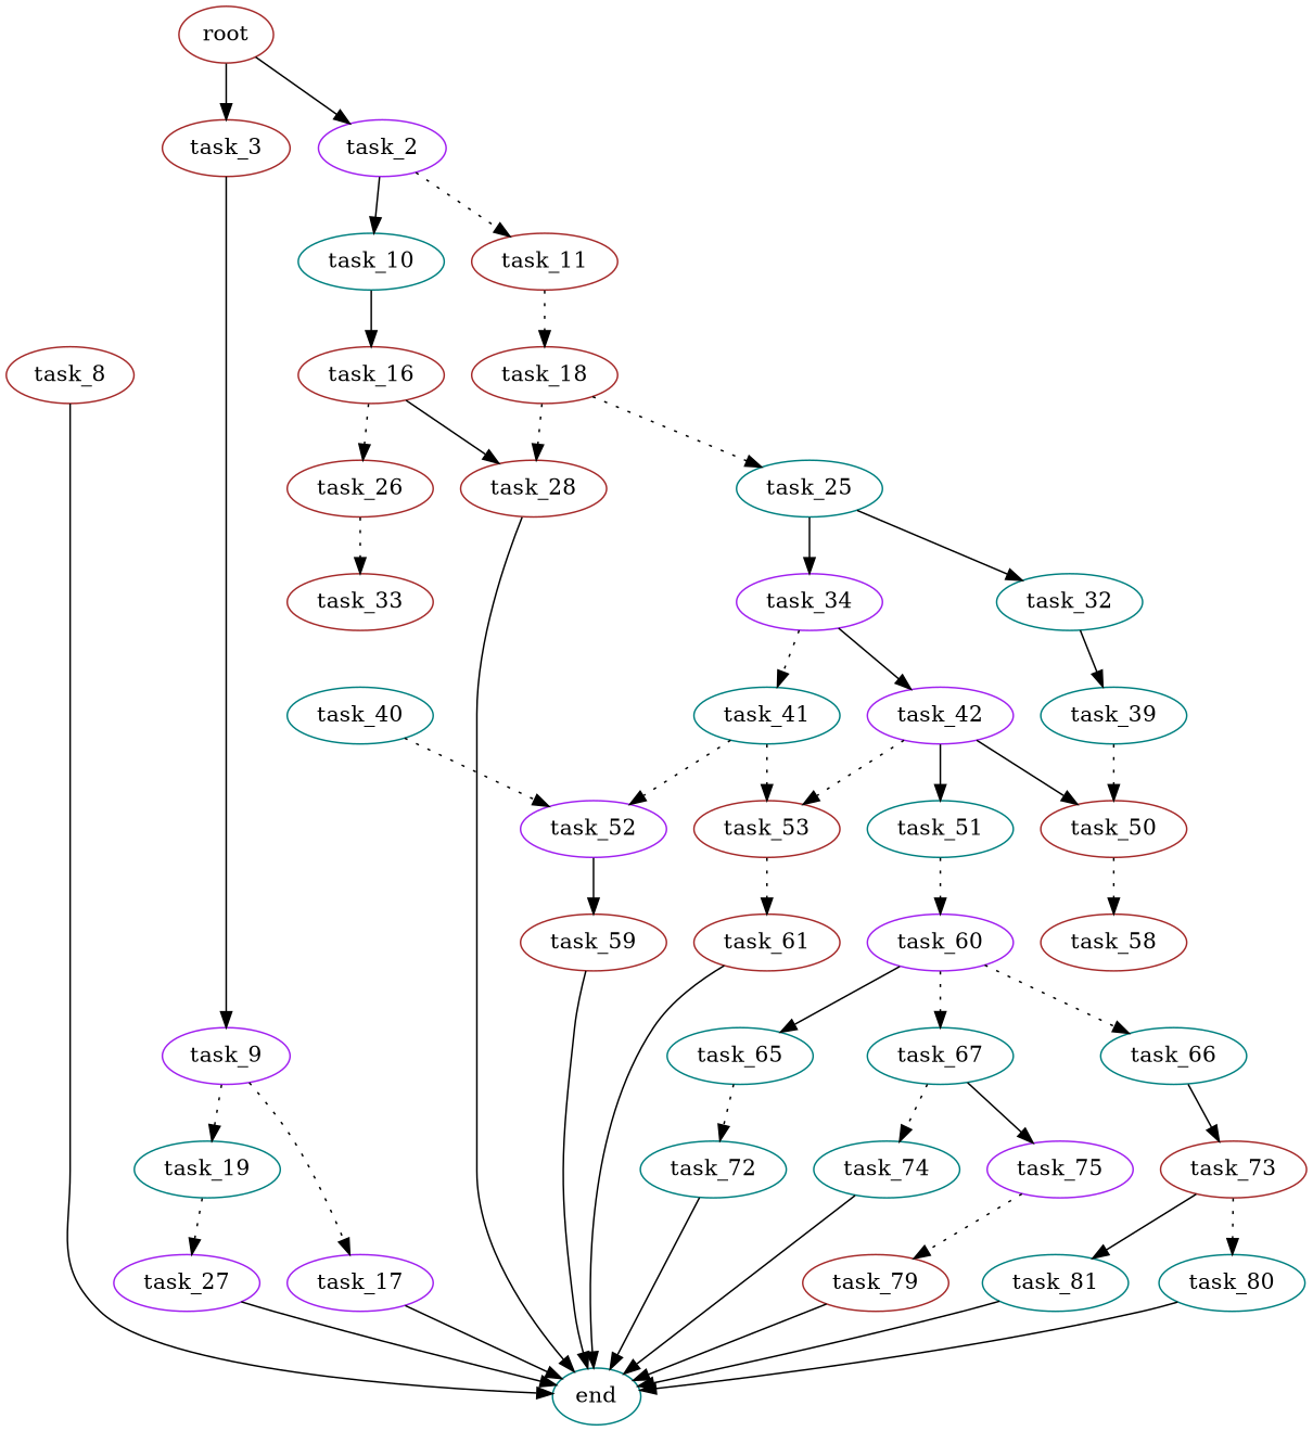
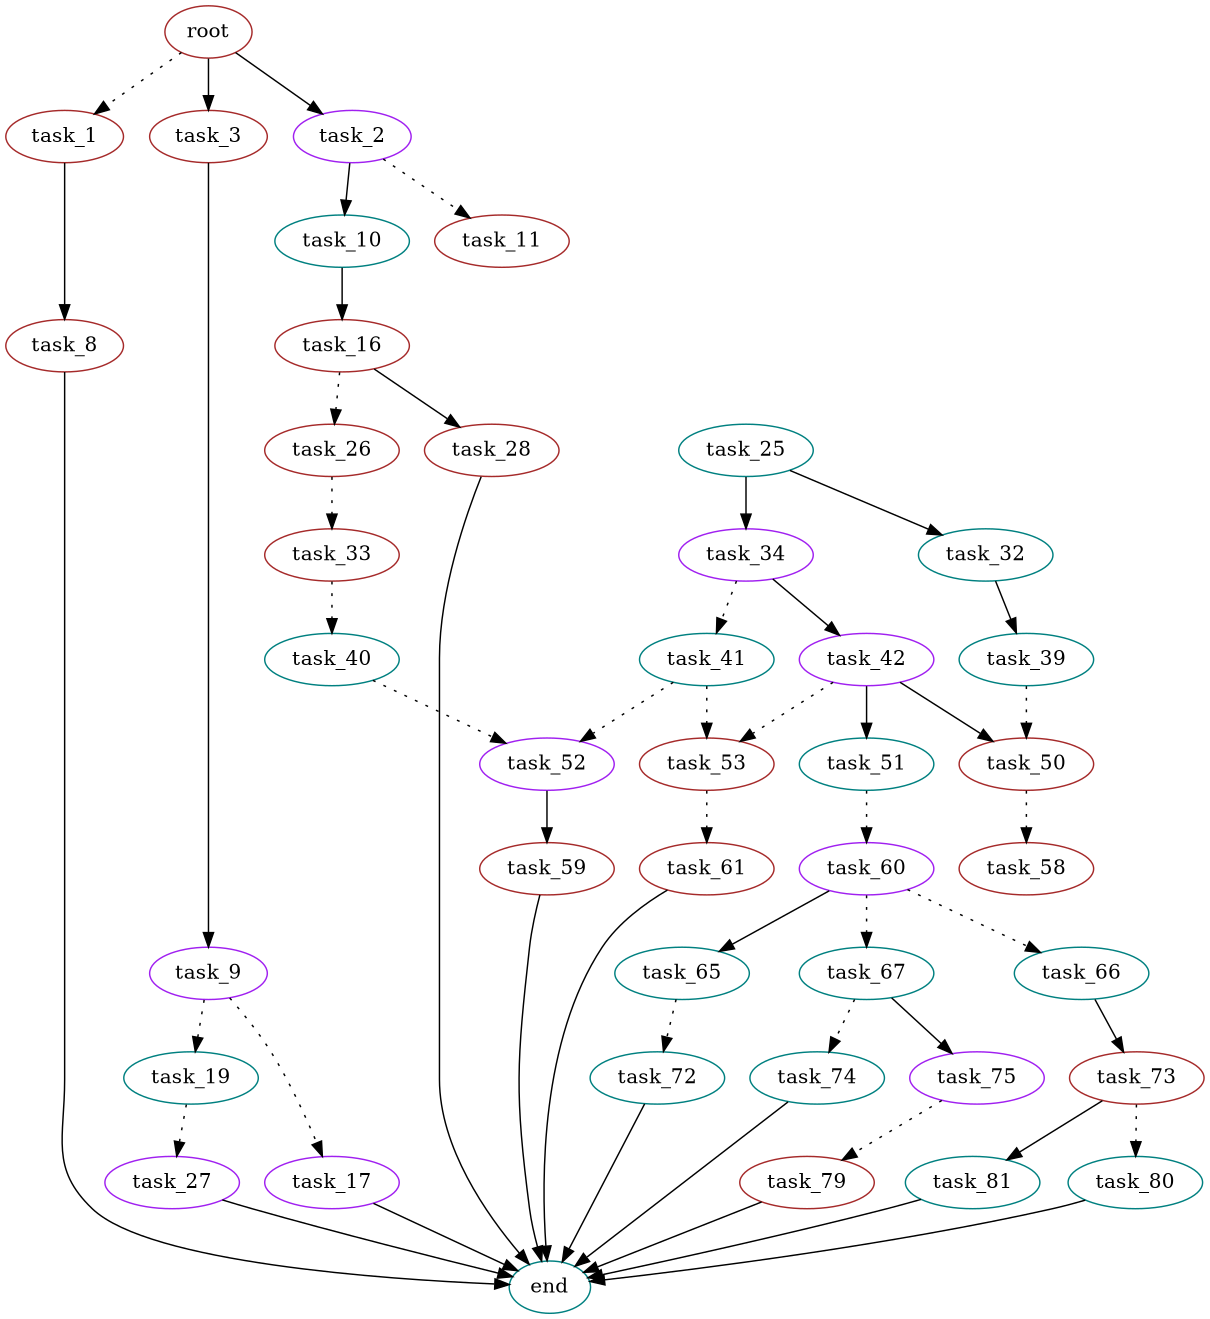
  digraph {
    node [color=brown]
    edge [style=solid]
    root
+   task_1
    task_2 [color=purple]
    task_3
    task_8
    task_10 [color=teal]
    task_11
    task_9 [color=purple]
    end [color=teal]
    task_16
-   task_18
    task_17 [color=purple]
    task_19 [color=teal]
    task_26
    task_28
    task_25 [color=teal]
    task_27 [color=purple]
    task_33
    task_32 [color=teal]
    task_34 [color=purple]
    task_40 [color=teal]
    task_39 [color=teal]
    task_41 [color=teal]
    task_42 [color=purple]
    task_50
    task_52 [color=purple]
    task_53
    task_51 [color=teal]
    task_58
    task_59
    task_61
    task_60 [color=purple]
    task_66 [color=teal]
    task_65 [color=teal]
    task_67 [color=teal]
    task_73
    task_72 [color=teal]
    task_74 [color=teal]
    task_75 [color=purple]
    task_80 [color=teal]
    task_81 [color=teal]
    task_79
+   root -> task_1 [style=dotted]
    root -> task_2
    root -> task_3
+   task_1 -> task_8
    task_2 -> task_10
    task_2 -> task_11 [style=dotted]
    task_3 -> task_9
    task_8 -> end
    task_10 -> task_16
-   task_11 -> task_18 [style=dotted]
    task_9 -> task_17 [style=dotted]
    task_9 -> task_19 [style=dotted]
    task_16 -> task_26 [style=dotted]
    task_16 -> task_28
-   task_18 -> task_28 [style=dotted]
-   task_18 -> task_25 [style=dotted]
    task_17 -> end
    task_19 -> task_27 [style=dotted]
    task_26 -> task_33 [style=dotted]
    task_28 -> end
    task_25 -> task_32
    task_25 -> task_34
    task_27 -> end
+   task_33 -> task_40 [style=dotted]
    task_32 -> task_39
    task_34 -> task_41 [style=dotted]
    task_34 -> task_42
    task_40 -> task_52 [style=dotted]
    task_39 -> task_50 [style=dotted]
    task_41 -> task_52 [style=dotted]
    task_41 -> task_53 [style=dotted]
    task_42 -> task_50
    task_42 -> task_53 [style=dotted]
    task_42 -> task_51
    task_50 -> task_58 [style=dotted]
    task_52 -> task_59
    task_53 -> task_61 [style=dotted]
    task_51 -> task_60 [style=dotted]
    task_59 -> end
    task_61 -> end
    task_60 -> task_66 [style=dotted]
    task_60 -> task_65
    task_60 -> task_67 [style=dotted]
    task_66 -> task_73
    task_65 -> task_72 [style=dotted]
    task_67 -> task_74 [style=dotted]
    task_67 -> task_75
    task_73 -> task_80 [style=dotted]
    task_73 -> task_81
    task_72 -> end
    task_74 -> end
    task_75 -> task_79 [style=dotted]
    task_80 -> end
    task_81 -> end
    task_79 -> end
  }
